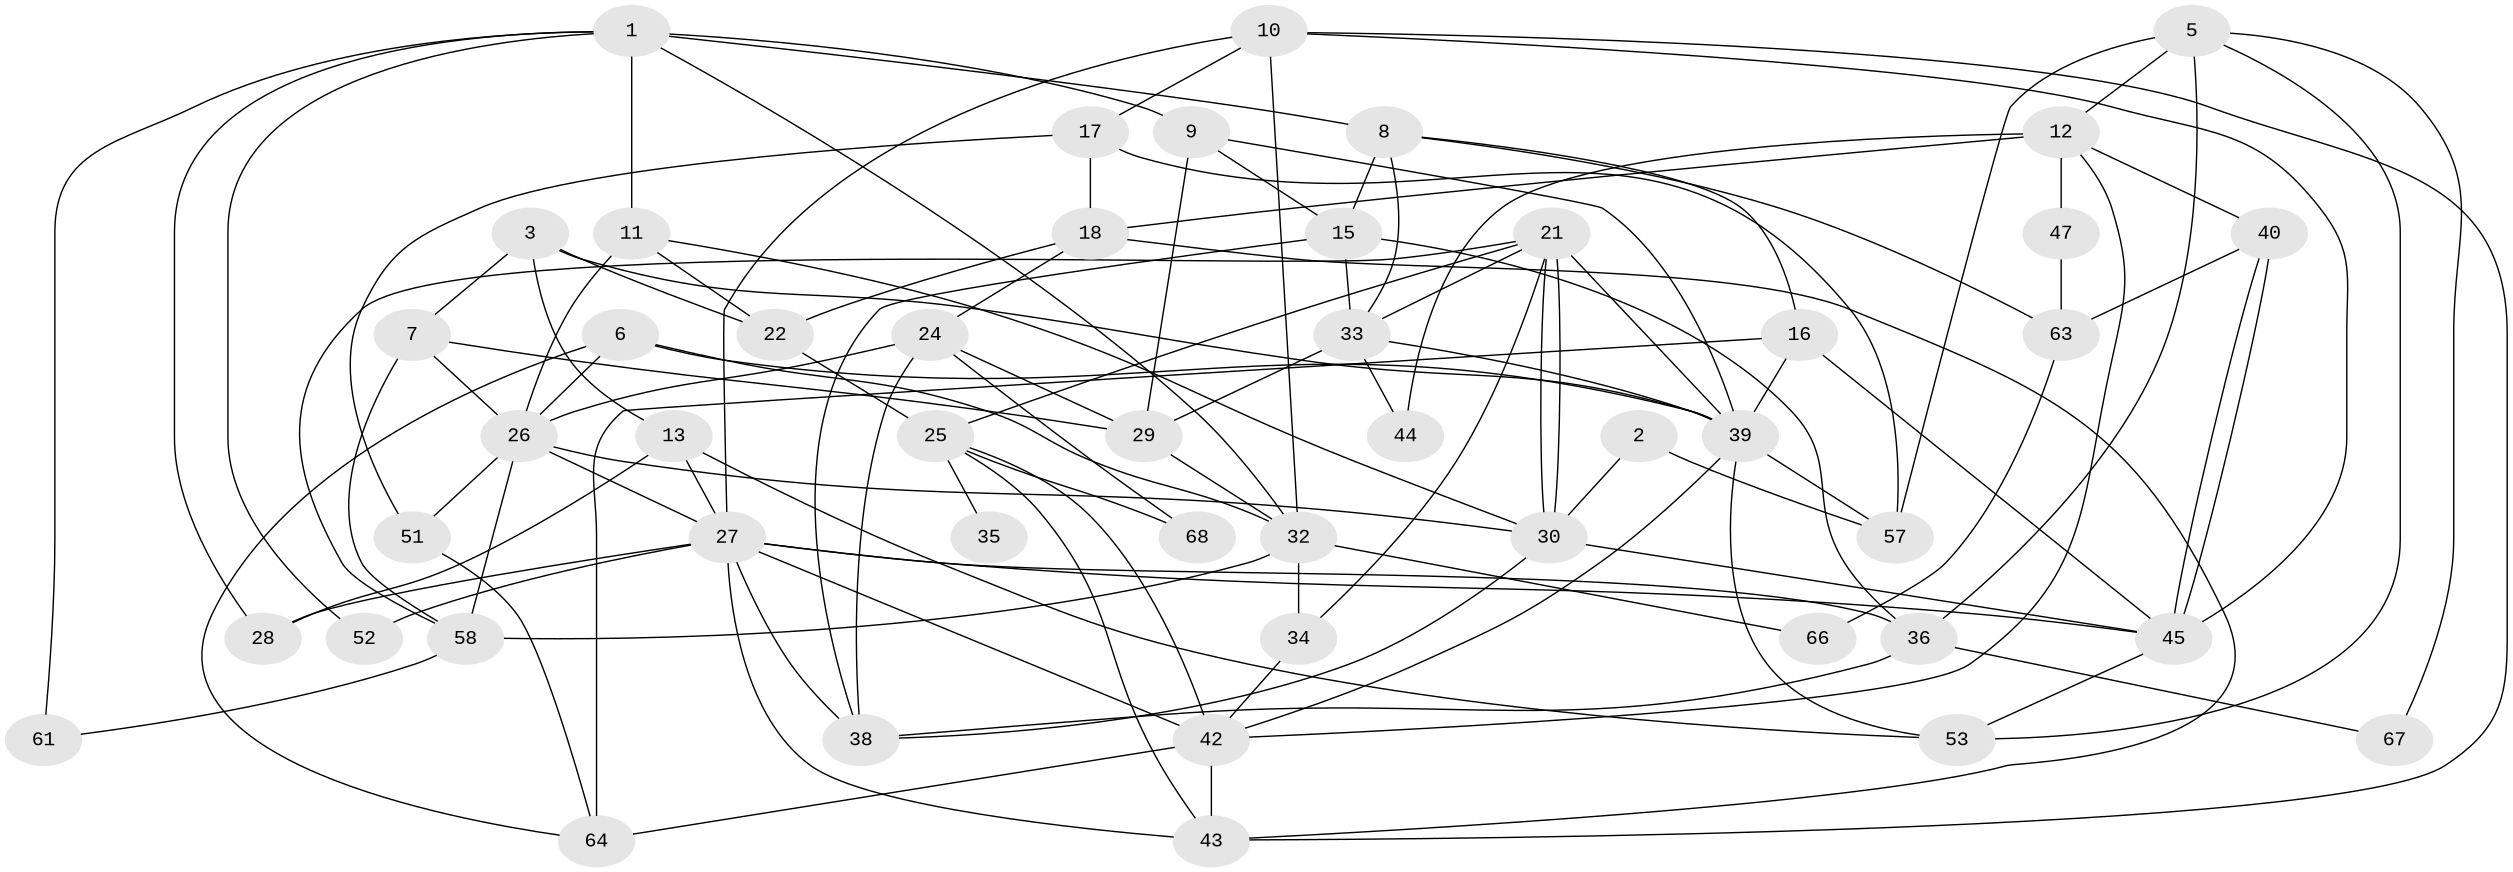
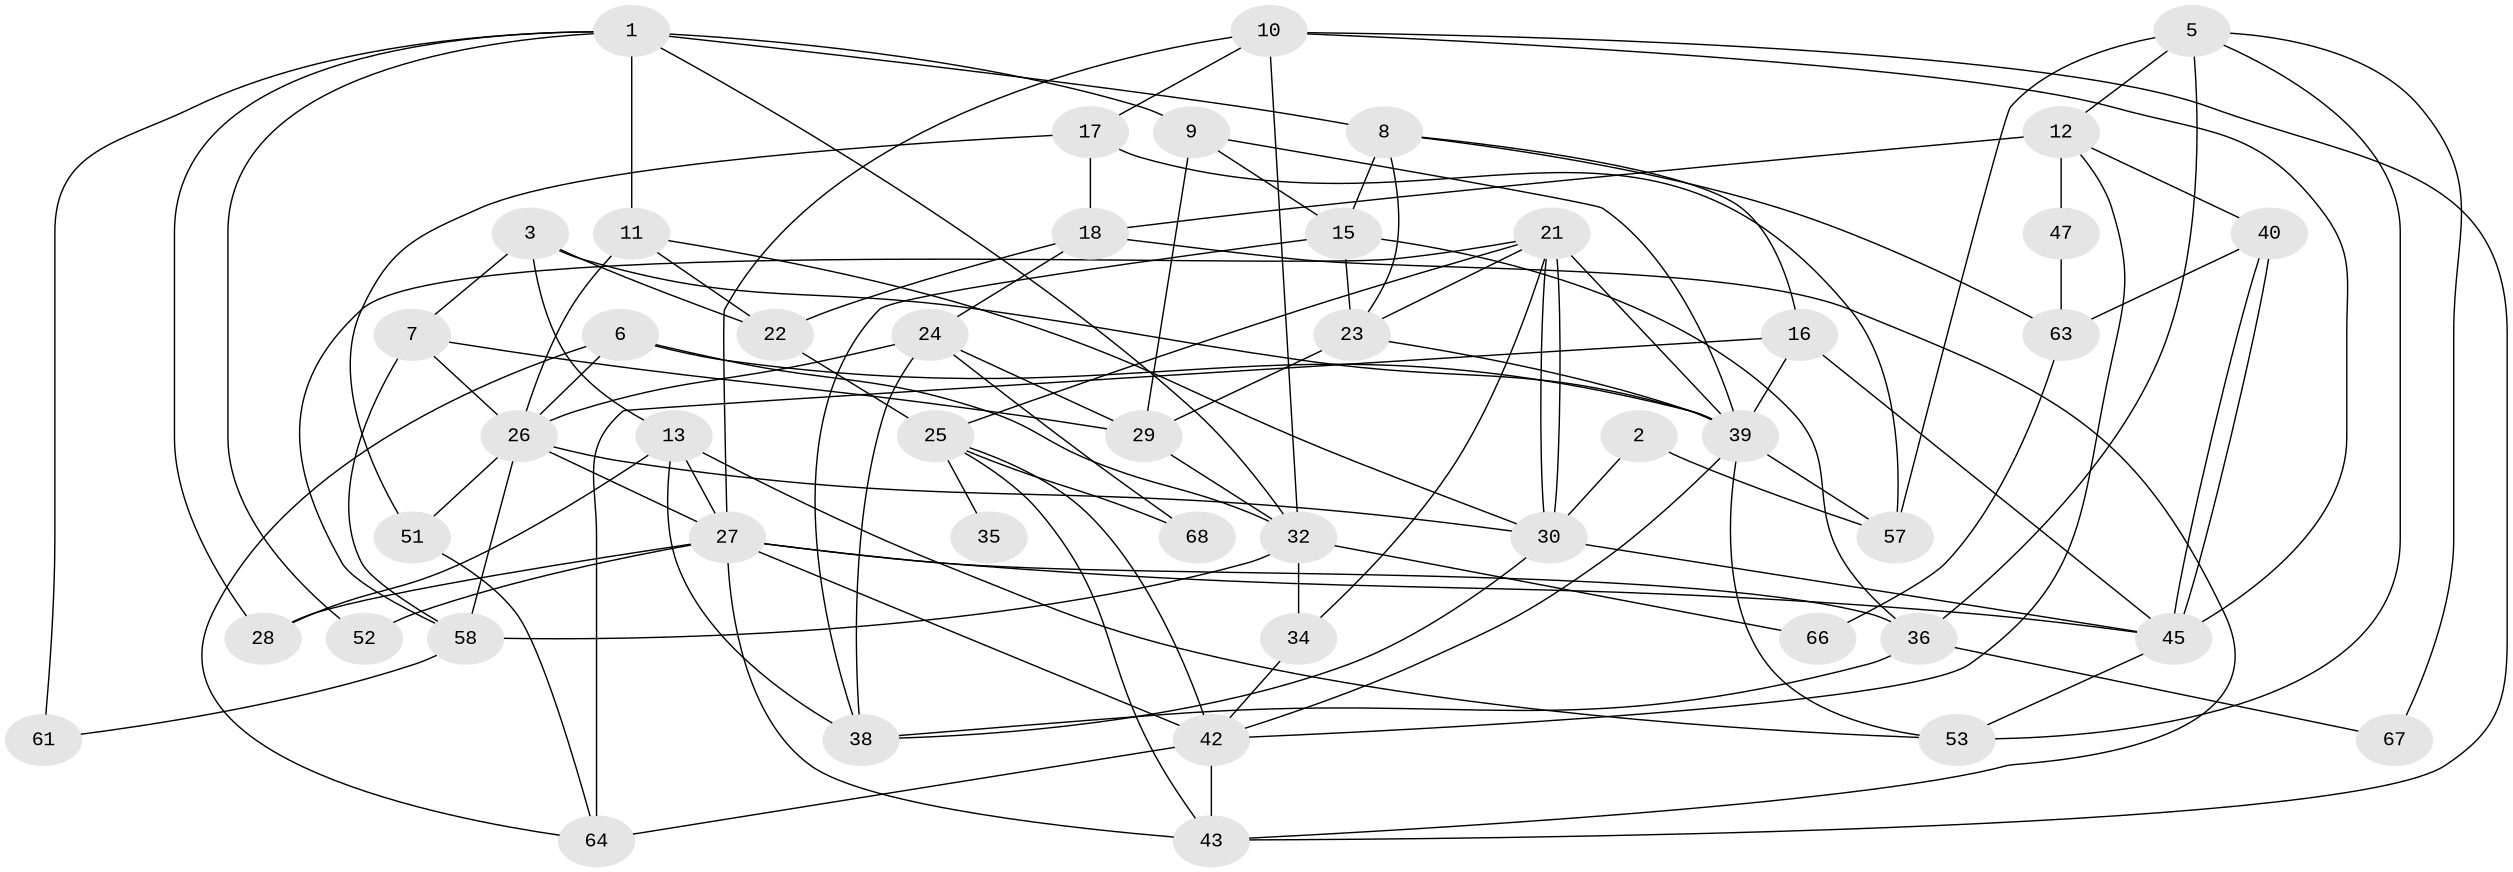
  graph {
    fontname="Liberation Mono"
    node [color=gray90 fontname="Liberation Mono" style=filled]
    edge [fontname="Liberation Mono"]
    1 [super="+48"]
    8 [super="+55"]
    9
    11
    28 [super="+69"]
    32 [super="+46"]
    52
    61
    16 [super="+65"]
    15 [super="+20"]
-   23 [super="+49" label=33]
+   23 [super="+49"]
    63
    39 [super="+59"]
    29
    30 [super="+37"]
    22
    26 [super="+70"]
    58
    34
    66
    45 [super="+56"]
    38 [super="+72"]
    2
    57
    3
    7
    13
    53
    27 [super="+60"]
    25 [super="+41"]
    42 [super="+54"]
    64 [super="+71"]
    21 [super="+50"]
    12 [super="+33"]
    18 [super="+19"]
    40
-   44
    47
    5
    36
    67
    6 [super="+14"]
    51
    17 [super="+31"]
    10
    43 [super="+62"]
    24
    68
    35
    1 -- 8
    1 -- 9
    1 -- 11
    1 -- 28
    1 -- 32
    1 -- 52
    1 -- 61
    8 -- 16
    8 -- 15 [weight=2]
    8 -- 23
    8 -- 63
    9 -- 15
    9 -- 39
    9 -- 29
    11 -- 30
    11 -- 22
    11 -- 26
    32 -- 58
    32 -- 34
    32 -- 66
    16 -- 39
    16 -- 45
    16 -- 64 [weight=2]
    15 -- 23
    15 -- 38
    15 -- 36
    23 -- 39
    23 -- 29
-   23 -- 44
    63 -- 66
    39 -- 57
    39 -- 53
    39 -- 42
    29 -- 32
    30 -- 45
    30 -- 38
    22 -- 25
    26 -- 30 [weight=2]
    26 -- 58
    26 -- 27
    26 -- 51
    58 -- 61
    34 -- 42
    45 -- 53
    2 -- 30
    2 -- 57
    3 -- 39
    3 -- 22
    3 -- 7
    3 -- 13
    7 -- 29
    7 -- 26
    7 -- 58
    13 -- 28
    13 -- 53
    13 -- 27
    27 -- 28 [weight=2]
    27 -- 52
    27 -- 45
-   27 -- 38
+   13 -- 38
    27 -- 42
    27 -- 36
    27 -- 43
    25 -- 42
    25 -- 43
    25 -- 68
    25 -- 35
    42 -- 64
    42 -- 43
    21 -- 23
    21 -- 39
    21 -- 30
    21 -- 30
    21 -- 58
    21 -- 34
    21 -- 25
    12 -- 42
    12 -- 18 [weight=2]
    12 -- 40
-   12 -- 44
    12 -- 47
    18 -- 22
    18 -- 43
    18 -- 24
    40 -- 63
    40 -- 45
    40 -- 45
    47 -- 63
    5 -- 57
    5 -- 53
    5 -- 12
    5 -- 36
    5 -- 67
    36 -- 38
    36 -- 67
    6 -- 32
    6 -- 39
    6 -- 26
    6 -- 64
    51 -- 64
    17 -- 57
    17 -- 18
    17 -- 51
    10 -- 32
    10 -- 45
    10 -- 27
    10 -- 17
    10 -- 43
    24 -- 29
    24 -- 26
    24 -- 38
    24 -- 68
  }
